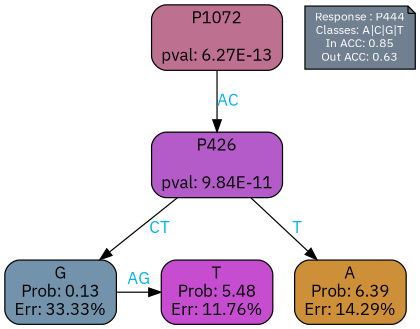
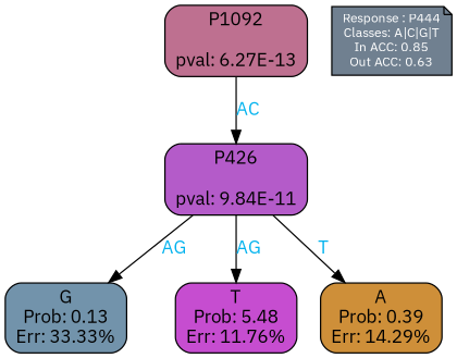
  digraph {
    fontname="IBM Plex Sans"
    ranksep=equally
    splines=polylines
    node [color=black fontname="IBM Plex Sans" shape=box style="filled, rounded"]
    edge [fontcolor=deepskyblue2 fontname="IBM Plex Sans"]
    n1 [fillcolor="#c64dd0" label="T\nProb: 5.48\nErr: 11.76%"]
    n2 [fillcolor="#7293ab" label="G\nProb: 0.13\nErr: 33.33%"]
-   n3 [fillcolor="#ce8f39" label="A\nProb: 6.39\nErr: 14.29%"]
+   n3 [fillcolor="#ce8f39" label="A\nProb: 0.39\nErr: 14.29%"]
    n4 [align=left fillcolor=slategray fontcolor=white fontsize=10 label="Response : P444\nClasses: A|C|G|T\nIn ACC: 0.85\nOut ACC: 0.63\n" shape=note style=filled]
-   n5 [fillcolor="#be7090" label="P1072\n\npval: 6.27E-13"]
+   n5 [fillcolor="#be7090" label="P1092\n\npval: 6.27E-13"]
    n6 [fillcolor="#b45bc9" label="P426\n\npval: 9.84E-11"]
    subgraph sub_1 {
      rank=same
      n1
      n2
      n3
    }
    subgraph sub_2 {
      rank=same
      n4
      n5
    }
    n5 -> n6 [label=AC]
-   n2 -> n1 [label=AG]
-   n6 -> n2 [label=CT]
+   n6 -> n1 [label=AG]
+   n6 -> n2 [label=AG]
    n6 -> n3 [label=T]
  }
